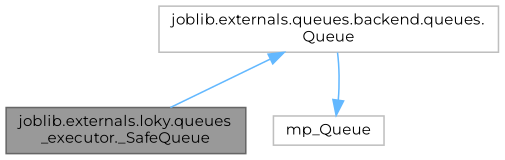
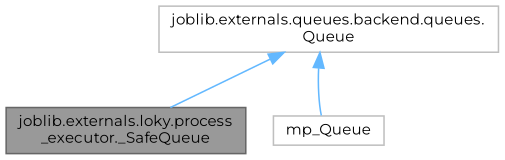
  digraph {
    fontname=Montserrat
    node [color=grey75 fillcolor=white fontname=Montserrat fontsize=10 shape=box style=filled]
    edge [color=steelblue1 dir=back fontname=Montserrat fontsize=10 labelfontname=Helvetica labelfontsize=10 style=solid]
-   n1 [color=gray40 fillcolor=grey60 fontcolor=black height=0.2 label="joblib.externals.loky.queues\l_executor._SafeQueue" width=0.4]
+   n1 [color=gray40 fillcolor=grey60 fontcolor=black height=0.2 label="joblib.externals.loky.process\l_executor._SafeQueue" width=0.4]
    n2 [height=0.2 label="joblib.externals.queues.backend.queues.\lQueue" width=0.4]
    n3 [height=0.2 label=mp_Queue width=0.4]
    n2 -> n1
-   n3 -> n2
+   n2 -> n3
  }
